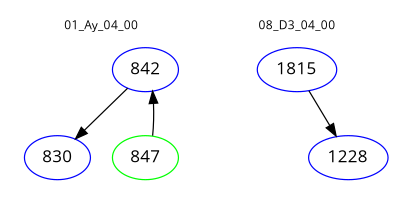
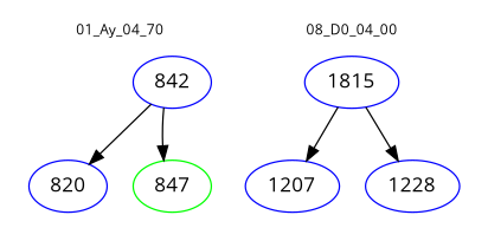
  digraph {
    fontname="Open Sans"
    node [color=blue fontname="Open Sans"]
    edge [color=black fontname="Open Sans"]
    n1 [label=842]
-   n2 [label=830]
+   n2 [label=820]
    n3 [color=green label=847]
    n4 [label=1815]
+   n5 [label=1207]
    n6 [label=1228]
    subgraph cluster_1 {
      color=white
      fontsize=10
-     label="01_Ay_04_00"
+     label="01_Ay_04_70"
      n1
      n2
      n3
    }
    subgraph cluster_2 {
      color=white
      fontsize=10
-     label="08_D3_04_00"
+     label="08_D0_04_00"
      n4
+     n5
      n6
    }
    n1 -> n2
-   n3 -> n1
+   n1 -> n3
+   n4 -> n5
    n4 -> n6
  }
